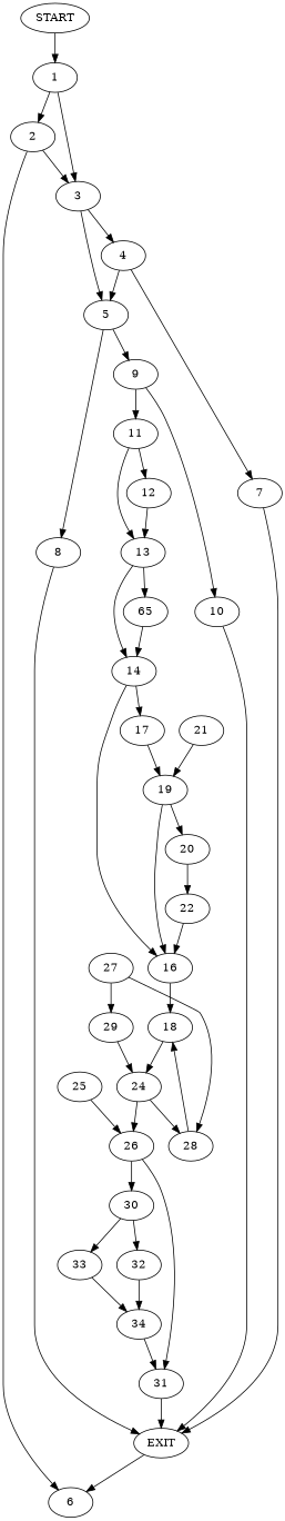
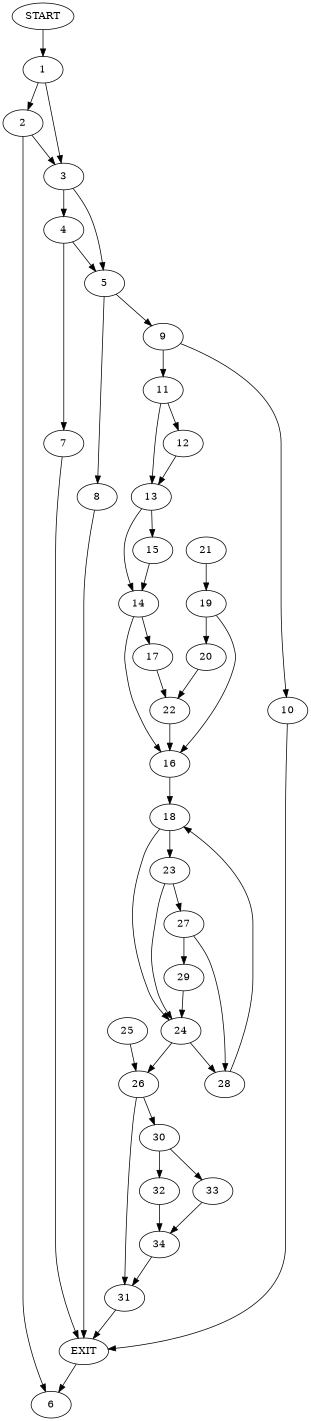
  digraph {
    n1 [label=START]
    1
    2
    3
    n5 [label=EXIT]
    6
    4
    5
    7
    8
    9
    10
    11
    12
    13
    14
-   15 [label=65]
+   15
    16
    17
    18
    19
+   23
    24
    20
    27
    26
    28
    22
    21
    29
    25
    30
    31
    32
    33
    34
    n1 -> 1
    1 -> 2
    1 -> 3
    2 -> 3
    2 -> 6
    3 -> 4
    3 -> 5
    n5 -> 6
    4 -> 5
    4 -> 7
    5 -> 8
    5 -> 9
    7 -> n5
    8 -> n5
    9 -> 10
    9 -> 11
    10 -> n5
    11 -> 12
    11 -> 13
    12 -> 13
    13 -> 14
    13 -> 15
    14 -> 16
    14 -> 17
    15 -> 14
    16 -> 18
-   17 -> 19
+   17 -> 22
+   18 -> 23
    18 -> 24
    19 -> 16
    19 -> 20
+   23 -> 24
+   23 -> 27
    24 -> 26
    24 -> 28
    20 -> 22
    27 -> 28
    27 -> 29
    26 -> 30
    26 -> 31
    28 -> 18
    22 -> 16
    21 -> 19
    29 -> 24
    25 -> 26
    30 -> 32
    30 -> 33
    31 -> n5
    32 -> 34
    33 -> 34
    34 -> 31
  }
